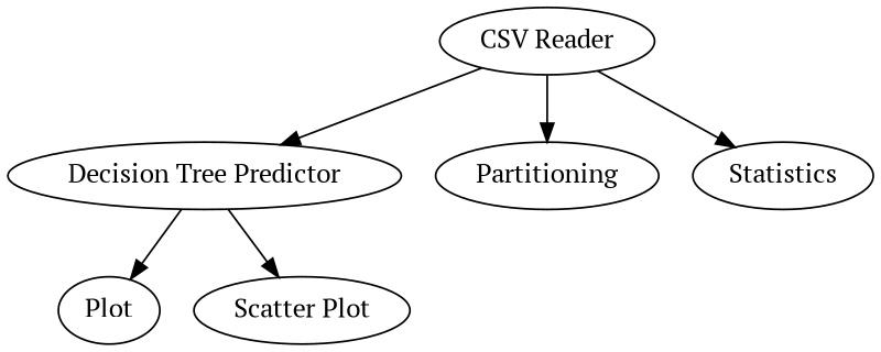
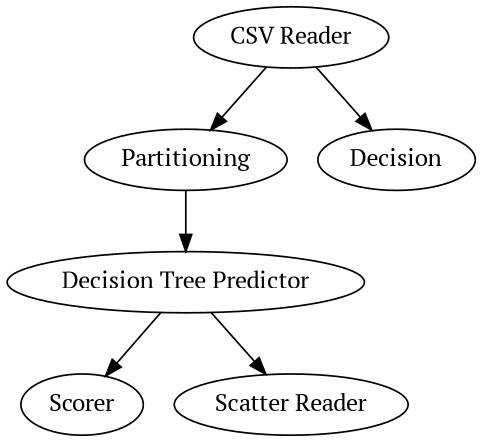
  digraph {
    fontname="PT Serif"
    rankdir=TB
    node [fontname="PT Serif"]
    edge [fontname="PT Serif"]
    n1 [label="Decision Tree Predictor"]
-   n2 [label=Plot]
-   n3 [label="Scatter Plot"]
+   n2 [label=Scorer]
+   n3 [label="Scatter Reader"]
    n4 [label=Partitioning]
-   n5 [label=Statistics]
+   n5 [label=Decision]
    n6 [label="CSV Reader"]
    n1 -> n2
    n1 -> n3
-   n6 -> n1
+   n4 -> n1
    n6 -> n4
    n6 -> n5
  }
